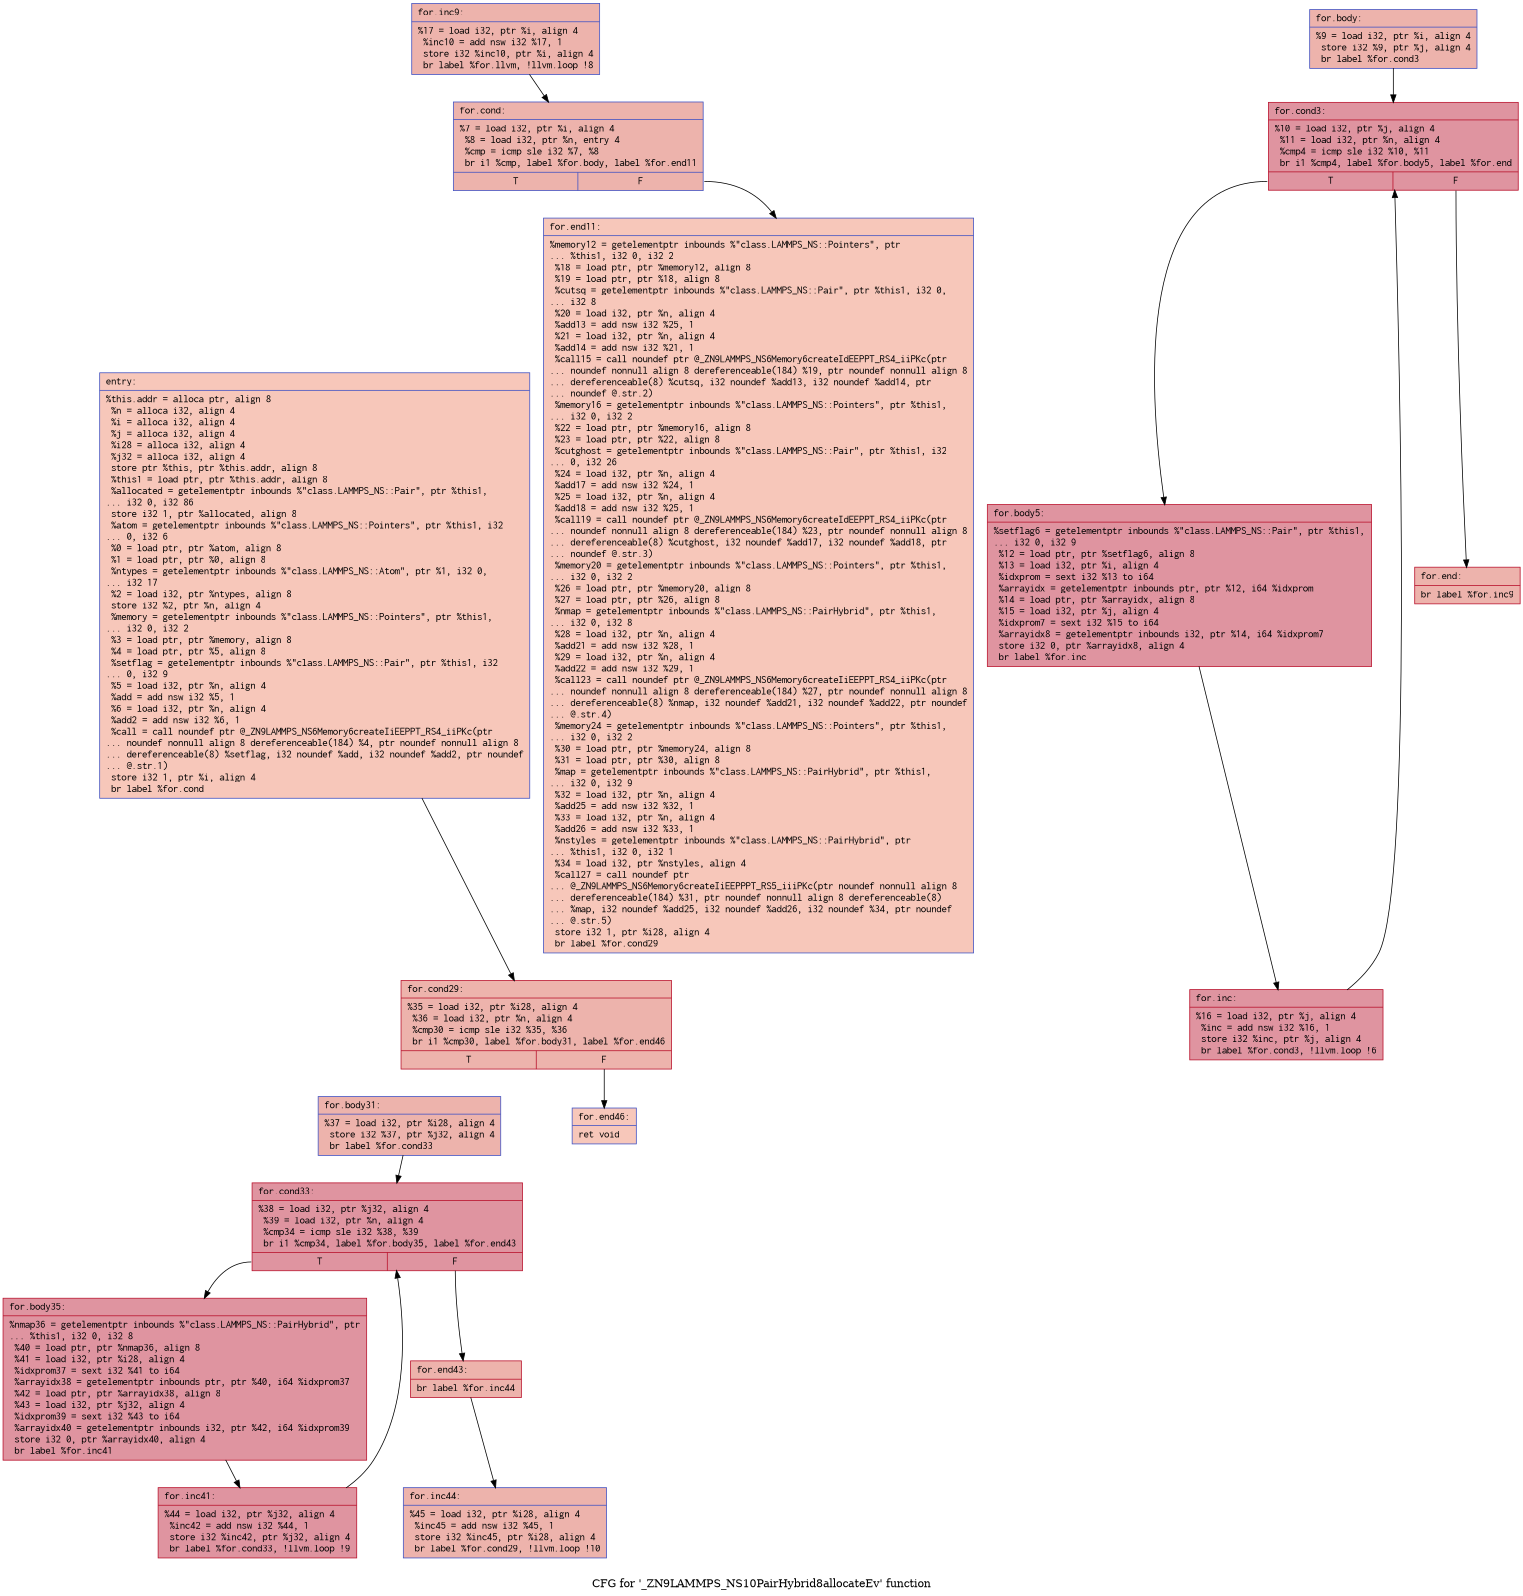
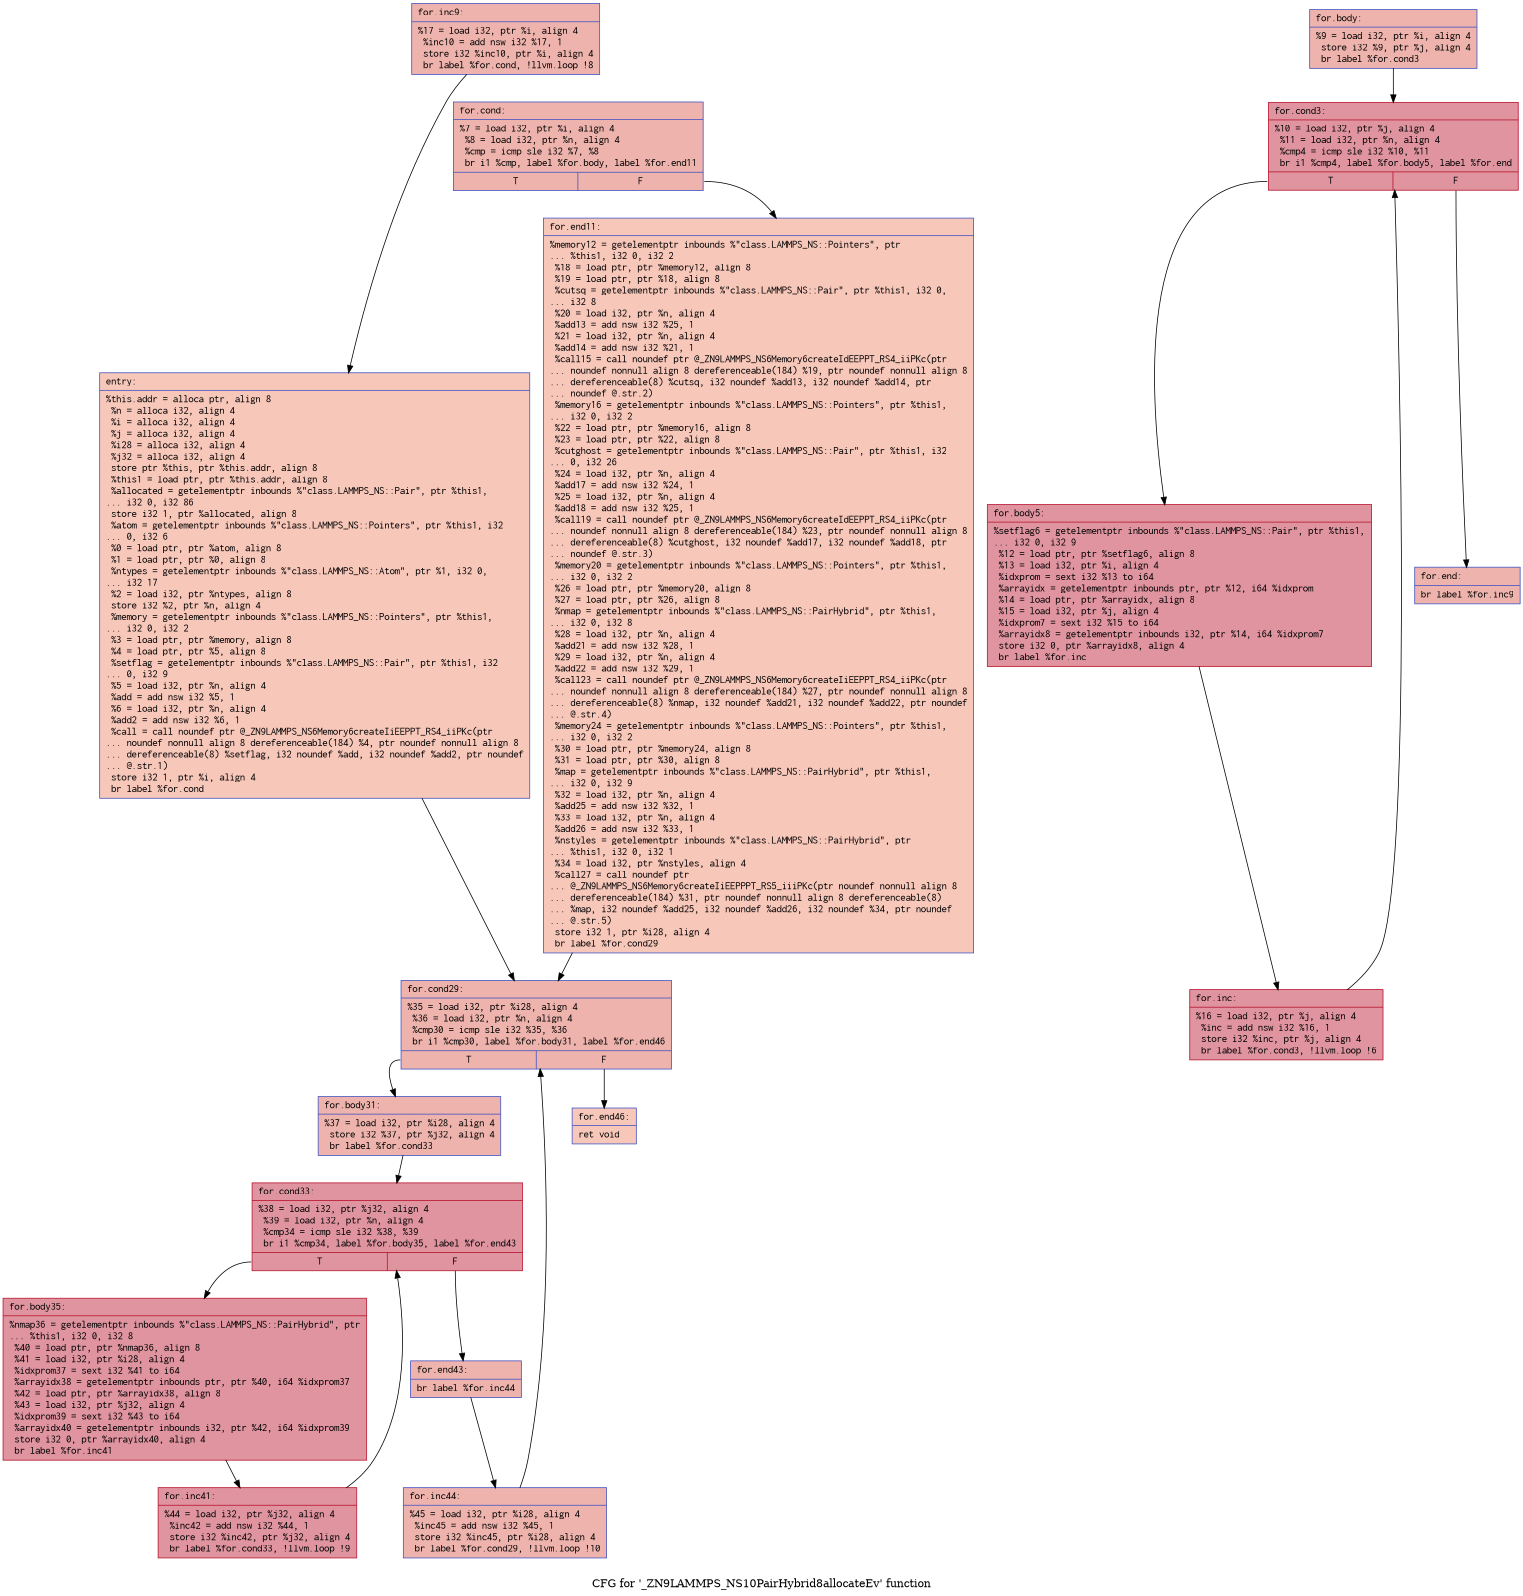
  digraph {
    label="CFG for '_ZN9LAMMPS_NS10PairHybrid8allocateEv' function"
    node [color="#3d50c3ff" fillcolor="#d6524470" fontname=Courier shape=record style=filled]
    n1 [fillcolor="#ec7f6370" label="{entry:\l|  %this.addr = alloca ptr, align 8\l  %n = alloca i32, align 4\l  %i = alloca i32, align 4\l  %j = alloca i32, align 4\l  %i28 = alloca i32, align 4\l  %j32 = alloca i32, align 4\l  store ptr %this, ptr %this.addr, align 8\l  %this1 = load ptr, ptr %this.addr, align 8\l  %allocated = getelementptr inbounds %\"class.LAMMPS_NS::Pair\", ptr %this1,\l... i32 0, i32 86\l  store i32 1, ptr %allocated, align 8\l  %atom = getelementptr inbounds %\"class.LAMMPS_NS::Pointers\", ptr %this1, i32\l... 0, i32 6\l  %0 = load ptr, ptr %atom, align 8\l  %1 = load ptr, ptr %0, align 8\l  %ntypes = getelementptr inbounds %\"class.LAMMPS_NS::Atom\", ptr %1, i32 0,\l... i32 17\l  %2 = load i32, ptr %ntypes, align 8\l  store i32 %2, ptr %n, align 4\l  %memory = getelementptr inbounds %\"class.LAMMPS_NS::Pointers\", ptr %this1,\l... i32 0, i32 2\l  %3 = load ptr, ptr %memory, align 8\l  %4 = load ptr, ptr %5, align 8\l  %setflag = getelementptr inbounds %\"class.LAMMPS_NS::Pair\", ptr %this1, i32\l... 0, i32 9\l  %5 = load i32, ptr %n, align 4\l  %add = add nsw i32 %5, 1\l  %6 = load i32, ptr %n, align 4\l  %add2 = add nsw i32 %6, 1\l  %call = call noundef ptr @_ZN9LAMMPS_NS6Memory6createIiEEPPT_RS4_iiPKc(ptr\l... noundef nonnull align 8 dereferenceable(184) %4, ptr noundef nonnull align 8\l... dereferenceable(8) %setflag, i32 noundef %add, i32 noundef %add2, ptr noundef\l... @.str.1)\l  store i32 1, ptr %i, align 4\l  br label %for.cond\l}"]
-   n2 [color="#b70d28ff" label="{for.cond29:\l|  %35 = load i32, ptr %i28, align 4\l  %36 = load i32, ptr %n, align 4\l  %cmp30 = icmp sle i32 %35, %36\l  br i1 %cmp30, label %for.body31, label %for.end46\l|{<s0>T|<s1>F}}"]
-   n3 [label="{for.cond:\l|  %7 = load i32, ptr %i, align 4\l  %8 = load i32, ptr %n, entry 4\l  %cmp = icmp sle i32 %7, %8\l  br i1 %cmp, label %for.body, label %for.end11\l|{<s0>T|<s1>F}}"]
+   n2 [label="{for.cond29:\l|  %35 = load i32, ptr %i28, align 4\l  %36 = load i32, ptr %n, align 4\l  %cmp30 = icmp sle i32 %35, %36\l  br i1 %cmp30, label %for.body31, label %for.end46\l|{<s0>T|<s1>F}}"]
+   n3 [label="{for.cond:\l|  %7 = load i32, ptr %i, align 4\l  %8 = load i32, ptr %n, align 4\l  %cmp = icmp sle i32 %7, %8\l  br i1 %cmp, label %for.body, label %for.end11\l|{<s0>T|<s1>F}}"]
    n4 [fillcolor="#ec7f6370" label="{for.end11:\l|  %memory12 = getelementptr inbounds %\"class.LAMMPS_NS::Pointers\", ptr\l... %this1, i32 0, i32 2\l  %18 = load ptr, ptr %memory12, align 8\l  %19 = load ptr, ptr %18, align 8\l  %cutsq = getelementptr inbounds %\"class.LAMMPS_NS::Pair\", ptr %this1, i32 0,\l... i32 8\l  %20 = load i32, ptr %n, align 4\l  %add13 = add nsw i32 %25, 1\l  %21 = load i32, ptr %n, align 4\l  %add14 = add nsw i32 %21, 1\l  %call15 = call noundef ptr @_ZN9LAMMPS_NS6Memory6createIdEEPPT_RS4_iiPKc(ptr\l... noundef nonnull align 8 dereferenceable(184) %19, ptr noundef nonnull align 8\l... dereferenceable(8) %cutsq, i32 noundef %add13, i32 noundef %add14, ptr\l... noundef @.str.2)\l  %memory16 = getelementptr inbounds %\"class.LAMMPS_NS::Pointers\", ptr %this1,\l... i32 0, i32 2\l  %22 = load ptr, ptr %memory16, align 8\l  %23 = load ptr, ptr %22, align 8\l  %cutghost = getelementptr inbounds %\"class.LAMMPS_NS::Pair\", ptr %this1, i32\l... 0, i32 26\l  %24 = load i32, ptr %n, align 4\l  %add17 = add nsw i32 %24, 1\l  %25 = load i32, ptr %n, align 4\l  %add18 = add nsw i32 %25, 1\l  %call19 = call noundef ptr @_ZN9LAMMPS_NS6Memory6createIdEEPPT_RS4_iiPKc(ptr\l... noundef nonnull align 8 dereferenceable(184) %23, ptr noundef nonnull align 8\l... dereferenceable(8) %cutghost, i32 noundef %add17, i32 noundef %add18, ptr\l... noundef @.str.3)\l  %memory20 = getelementptr inbounds %\"class.LAMMPS_NS::Pointers\", ptr %this1,\l... i32 0, i32 2\l  %26 = load ptr, ptr %memory20, align 8\l  %27 = load ptr, ptr %26, align 8\l  %nmap = getelementptr inbounds %\"class.LAMMPS_NS::PairHybrid\", ptr %this1,\l... i32 0, i32 8\l  %28 = load i32, ptr %n, align 4\l  %add21 = add nsw i32 %28, 1\l  %29 = load i32, ptr %n, align 4\l  %add22 = add nsw i32 %29, 1\l  %call23 = call noundef ptr @_ZN9LAMMPS_NS6Memory6createIiEEPPT_RS4_iiPKc(ptr\l... noundef nonnull align 8 dereferenceable(184) %27, ptr noundef nonnull align 8\l... dereferenceable(8) %nmap, i32 noundef %add21, i32 noundef %add22, ptr noundef\l... @.str.4)\l  %memory24 = getelementptr inbounds %\"class.LAMMPS_NS::Pointers\", ptr %this1,\l... i32 0, i32 2\l  %30 = load ptr, ptr %memory24, align 8\l  %31 = load ptr, ptr %30, align 8\l  %map = getelementptr inbounds %\"class.LAMMPS_NS::PairHybrid\", ptr %this1,\l... i32 0, i32 9\l  %32 = load i32, ptr %n, align 4\l  %add25 = add nsw i32 %32, 1\l  %33 = load i32, ptr %n, align 4\l  %add26 = add nsw i32 %33, 1\l  %nstyles = getelementptr inbounds %\"class.LAMMPS_NS::PairHybrid\", ptr\l... %this1, i32 0, i32 1\l  %34 = load i32, ptr %nstyles, align 4\l  %call27 = call noundef ptr\l... @_ZN9LAMMPS_NS6Memory6createIiEEPPPT_RS5_iiiPKc(ptr noundef nonnull align 8\l... dereferenceable(184) %31, ptr noundef nonnull align 8 dereferenceable(8)\l... %map, i32 noundef %add25, i32 noundef %add26, i32 noundef %34, ptr noundef\l... @.str.5)\l  store i32 1, ptr %i28, align 4\l  br label %for.cond29\l}"]
    n5 [label="{for.body:\l|  %9 = load i32, ptr %i, align 4\l  store i32 %9, ptr %j, align 4\l  br label %for.cond3\l}"]
    n6 [color="#b70d28ff" fillcolor="#b70d2870" label="{for.cond3:\l|  %10 = load i32, ptr %j, align 4\l  %11 = load i32, ptr %n, align 4\l  %cmp4 = icmp sle i32 %10, %11\l  br i1 %cmp4, label %for.body5, label %for.end\l|{<s0>T|<s1>F}}"]
    n7 [color="#b70d28ff" fillcolor="#b70d2870" label="{for.body5:\l|  %setflag6 = getelementptr inbounds %\"class.LAMMPS_NS::Pair\", ptr %this1,\l... i32 0, i32 9\l  %12 = load ptr, ptr %setflag6, align 8\l  %13 = load i32, ptr %i, align 4\l  %idxprom = sext i32 %13 to i64\l  %arrayidx = getelementptr inbounds ptr, ptr %12, i64 %idxprom\l  %14 = load ptr, ptr %arrayidx, align 8\l  %15 = load i32, ptr %j, align 4\l  %idxprom7 = sext i32 %15 to i64\l  %arrayidx8 = getelementptr inbounds i32, ptr %14, i64 %idxprom7\l  store i32 0, ptr %arrayidx8, align 4\l  br label %for.inc\l}"]
-   n8 [color="#b70d28ff" label="{for.end:\l|  br label %for.inc9\l}"]
+   n8 [label="{for.end:\l|  br label %for.inc9\l}"]
    n9 [label="{for.body31:\l|  %37 = load i32, ptr %i28, align 4\l  store i32 %37, ptr %j32, align 4\l  br label %for.cond33\l}"]
    n10 [fillcolor="#ec7f6370" label="{for.end46:\l|  ret void\l}"]
    n11 [color="#b70d28ff" fillcolor="#b70d2870" label="{for.inc:\l|  %16 = load i32, ptr %j, align 4\l  %inc = add nsw i32 %16, 1\l  store i32 %inc, ptr %j, align 4\l  br label %for.cond3, !llvm.loop !6\l}"]
-   n12 [label="{for.inc9:\l|  %17 = load i32, ptr %i, align 4\l  %inc10 = add nsw i32 %17, 1\l  store i32 %inc10, ptr %i, align 4\l  br label %for.llvm, !llvm.loop !8\l}"]
+   n12 [label="{for.inc9:\l|  %17 = load i32, ptr %i, align 4\l  %inc10 = add nsw i32 %17, 1\l  store i32 %inc10, ptr %i, align 4\l  br label %for.cond, !llvm.loop !8\l}"]
    n13 [color="#b70d28ff" fillcolor="#b70d2870" label="{for.cond33:\l|  %38 = load i32, ptr %j32, align 4\l  %39 = load i32, ptr %n, align 4\l  %cmp34 = icmp sle i32 %38, %39\l  br i1 %cmp34, label %for.body35, label %for.end43\l|{<s0>T|<s1>F}}"]
    n14 [color="#b70d28ff" fillcolor="#b70d2870" label="{for.body35:\l|  %nmap36 = getelementptr inbounds %\"class.LAMMPS_NS::PairHybrid\", ptr\l... %this1, i32 0, i32 8\l  %40 = load ptr, ptr %nmap36, align 8\l  %41 = load i32, ptr %i28, align 4\l  %idxprom37 = sext i32 %41 to i64\l  %arrayidx38 = getelementptr inbounds ptr, ptr %40, i64 %idxprom37\l  %42 = load ptr, ptr %arrayidx38, align 8\l  %43 = load i32, ptr %j32, align 4\l  %idxprom39 = sext i32 %43 to i64\l  %arrayidx40 = getelementptr inbounds i32, ptr %42, i64 %idxprom39\l  store i32 0, ptr %arrayidx40, align 4\l  br label %for.inc41\l}"]
-   n15 [color="#b70d28ff" label="{for.end43:\l|  br label %for.inc44\l}"]
+   n15 [label="{for.end43:\l|  br label %for.inc44\l}"]
    n16 [color="#b70d28ff" fillcolor="#b70d2870" label="{for.inc41:\l|  %44 = load i32, ptr %j32, align 4\l  %inc42 = add nsw i32 %44, 1\l  store i32 %inc42, ptr %j32, align 4\l  br label %for.cond33, !llvm.loop !9\l}"]
    n17 [label="{for.inc44:\l|  %45 = load i32, ptr %i28, align 4\l  %inc45 = add nsw i32 %45, 1\l  store i32 %inc45, ptr %i28, align 4\l  br label %for.cond29, !llvm.loop !10\l}"]
    n1 -> n2
+   n2 -> n9 [tailport=s0]
    n2 -> n10 [tailport=s1]
    n3 -> n4 [tailport=s1]
+   n4 -> n2
    n5 -> n6
    n6 -> n7 [tailport=s0]
    n6 -> n8 [tailport=s1]
    n7 -> n11
    n9 -> n13
    n11 -> n6
-   n12 -> n3
+   n12 -> n1
    n13 -> n14 [tailport=s0]
    n13 -> n15 [tailport=s1]
    n14 -> n16
    n15 -> n17
    n16 -> n13
+   n17 -> n2
  }
